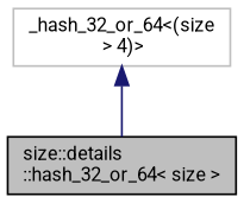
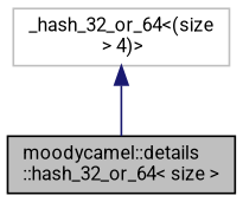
  digraph {
    fontname=Roboto
    node [fontname=Roboto fontsize=10 shape=record style=filled]
-   n1 [color=black fillcolor=grey75 fontcolor=black height=0.2 label="size::details\l::hash_32_or_64\< size \>" width=0.4]
+   n1 [color=black fillcolor=grey75 fontcolor=black height=0.2 label="moodycamel::details\l::hash_32_or_64\< size \>" width=0.4]
    n2 [color=grey75 fillcolor=white height=0.2 label="_hash_32_or_64\<(size\l \> 4)\>" width=0.4]
    n2 -> n1 [color=midnightblue dir=back fontname=Roboto fontsize=10 labelfontname=Helvetica labelfontsize=10 style=solid]
  }
